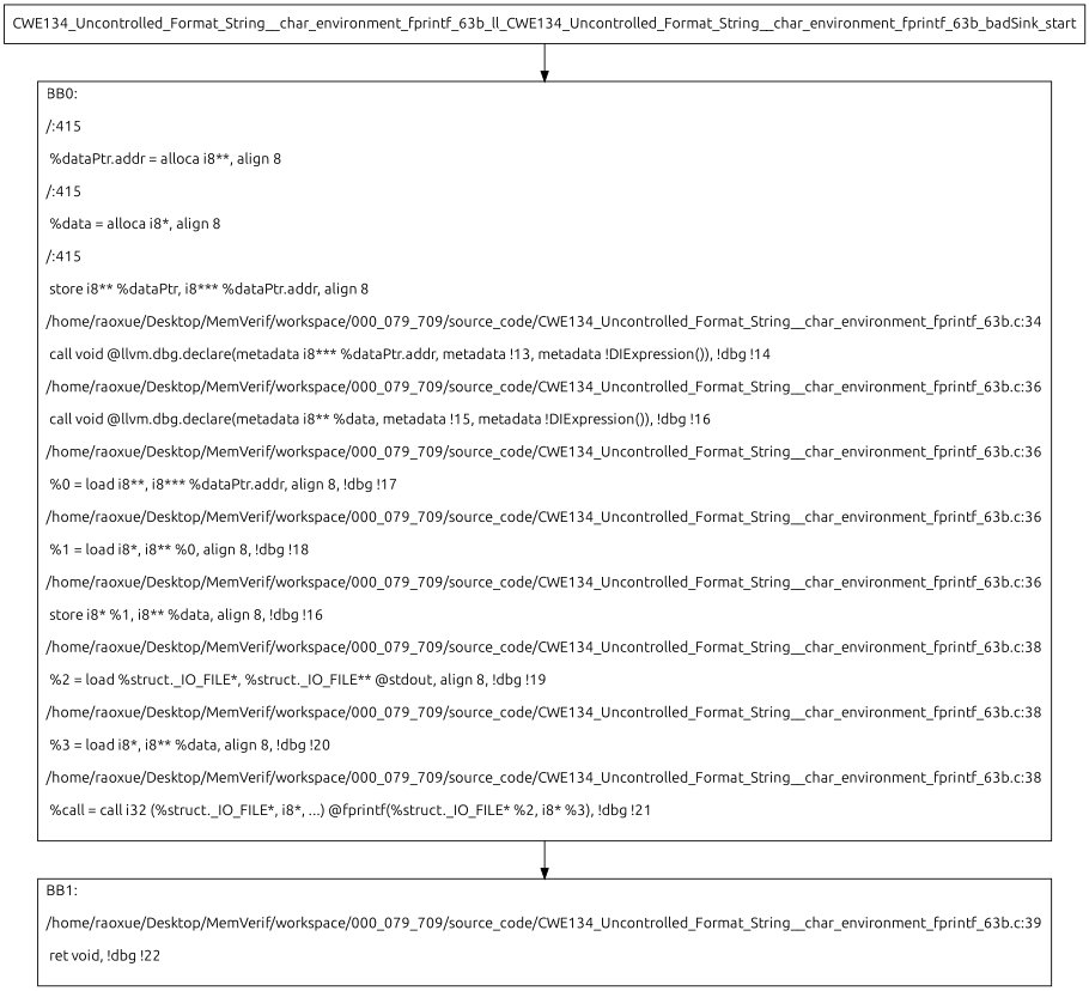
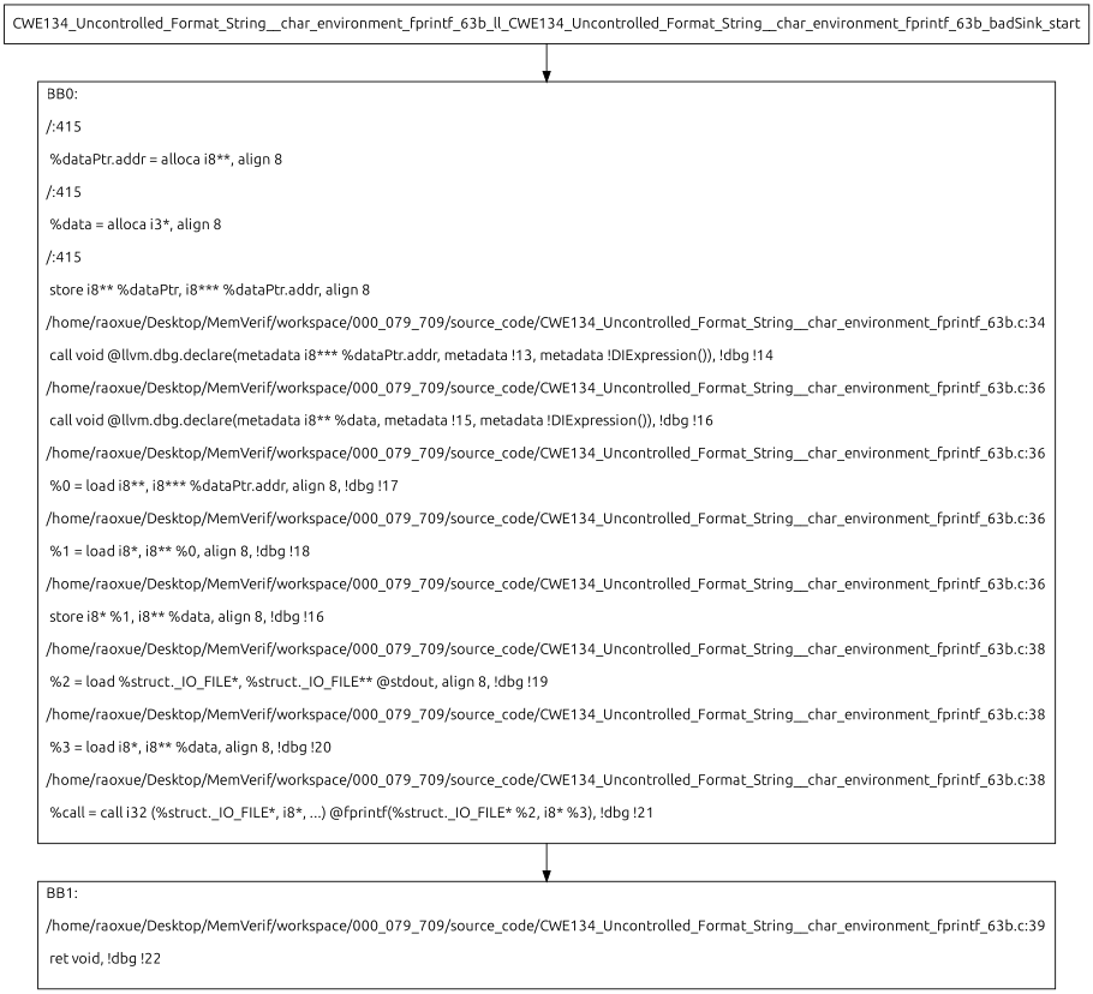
  digraph {
    fontname=Ubuntu
    node [shape=record fontname=Ubuntu]
    edge [fontname=Ubuntu]
    n1 [label="{CWE134_Uncontrolled_Format_String__char_environment_fprintf_63b_ll_CWE134_Uncontrolled_Format_String__char_environment_fprintf_63b_badSink_start}"]
-   n2 [label="{BB0:\l\l/:415\l\n  %dataPtr.addr = alloca i8**, align 8\l\n/:415\l\n  %data = alloca i8*, align 8\l\n/:415\l\n  store i8** %dataPtr, i8*** %dataPtr.addr, align 8\l\n/home/raoxue/Desktop/MemVerif/workspace/000_079_709/source_code/CWE134_Uncontrolled_Format_String__char_environment_fprintf_63b.c:34\l\n  call void @llvm.dbg.declare(metadata i8*** %dataPtr.addr, metadata !13, metadata !DIExpression()), !dbg !14\l\n/home/raoxue/Desktop/MemVerif/workspace/000_079_709/source_code/CWE134_Uncontrolled_Format_String__char_environment_fprintf_63b.c:36\l\n  call void @llvm.dbg.declare(metadata i8** %data, metadata !15, metadata !DIExpression()), !dbg !16\l\n/home/raoxue/Desktop/MemVerif/workspace/000_079_709/source_code/CWE134_Uncontrolled_Format_String__char_environment_fprintf_63b.c:36\l\n  %0 = load i8**, i8*** %dataPtr.addr, align 8, !dbg !17\l\n/home/raoxue/Desktop/MemVerif/workspace/000_079_709/source_code/CWE134_Uncontrolled_Format_String__char_environment_fprintf_63b.c:36\l\n  %1 = load i8*, i8** %0, align 8, !dbg !18\l\n/home/raoxue/Desktop/MemVerif/workspace/000_079_709/source_code/CWE134_Uncontrolled_Format_String__char_environment_fprintf_63b.c:36\l\n  store i8* %1, i8** %data, align 8, !dbg !16\l\n/home/raoxue/Desktop/MemVerif/workspace/000_079_709/source_code/CWE134_Uncontrolled_Format_String__char_environment_fprintf_63b.c:38\l\n  %2 = load %struct._IO_FILE*, %struct._IO_FILE** @stdout, align 8, !dbg !19\l\n/home/raoxue/Desktop/MemVerif/workspace/000_079_709/source_code/CWE134_Uncontrolled_Format_String__char_environment_fprintf_63b.c:38\l\n  %3 = load i8*, i8** %data, align 8, !dbg !20\l\n/home/raoxue/Desktop/MemVerif/workspace/000_079_709/source_code/CWE134_Uncontrolled_Format_String__char_environment_fprintf_63b.c:38\l\n  %call = call i32 (%struct._IO_FILE*, i8*, ...) @fprintf(%struct._IO_FILE* %2, i8* %3), !dbg !21\l\n}"]
+   n2 [label="{BB0:\l\l/:415\l\n  %dataPtr.addr = alloca i8**, align 8\l\n/:415\l\n  %data = alloca i3*, align 8\l\n/:415\l\n  store i8** %dataPtr, i8*** %dataPtr.addr, align 8\l\n/home/raoxue/Desktop/MemVerif/workspace/000_079_709/source_code/CWE134_Uncontrolled_Format_String__char_environment_fprintf_63b.c:34\l\n  call void @llvm.dbg.declare(metadata i8*** %dataPtr.addr, metadata !13, metadata !DIExpression()), !dbg !14\l\n/home/raoxue/Desktop/MemVerif/workspace/000_079_709/source_code/CWE134_Uncontrolled_Format_String__char_environment_fprintf_63b.c:36\l\n  call void @llvm.dbg.declare(metadata i8** %data, metadata !15, metadata !DIExpression()), !dbg !16\l\n/home/raoxue/Desktop/MemVerif/workspace/000_079_709/source_code/CWE134_Uncontrolled_Format_String__char_environment_fprintf_63b.c:36\l\n  %0 = load i8**, i8*** %dataPtr.addr, align 8, !dbg !17\l\n/home/raoxue/Desktop/MemVerif/workspace/000_079_709/source_code/CWE134_Uncontrolled_Format_String__char_environment_fprintf_63b.c:36\l\n  %1 = load i8*, i8** %0, align 8, !dbg !18\l\n/home/raoxue/Desktop/MemVerif/workspace/000_079_709/source_code/CWE134_Uncontrolled_Format_String__char_environment_fprintf_63b.c:36\l\n  store i8* %1, i8** %data, align 8, !dbg !16\l\n/home/raoxue/Desktop/MemVerif/workspace/000_079_709/source_code/CWE134_Uncontrolled_Format_String__char_environment_fprintf_63b.c:38\l\n  %2 = load %struct._IO_FILE*, %struct._IO_FILE** @stdout, align 8, !dbg !19\l\n/home/raoxue/Desktop/MemVerif/workspace/000_079_709/source_code/CWE134_Uncontrolled_Format_String__char_environment_fprintf_63b.c:38\l\n  %3 = load i8*, i8** %data, align 8, !dbg !20\l\n/home/raoxue/Desktop/MemVerif/workspace/000_079_709/source_code/CWE134_Uncontrolled_Format_String__char_environment_fprintf_63b.c:38\l\n  %call = call i32 (%struct._IO_FILE*, i8*, ...) @fprintf(%struct._IO_FILE* %2, i8* %3), !dbg !21\l\n}"]
    n3 [label="{BB1:\l\l/home/raoxue/Desktop/MemVerif/workspace/000_079_709/source_code/CWE134_Uncontrolled_Format_String__char_environment_fprintf_63b.c:39\l\n  ret void, !dbg !22\l\n}"]
    n1 -> n2
    n2 -> n3
  }
